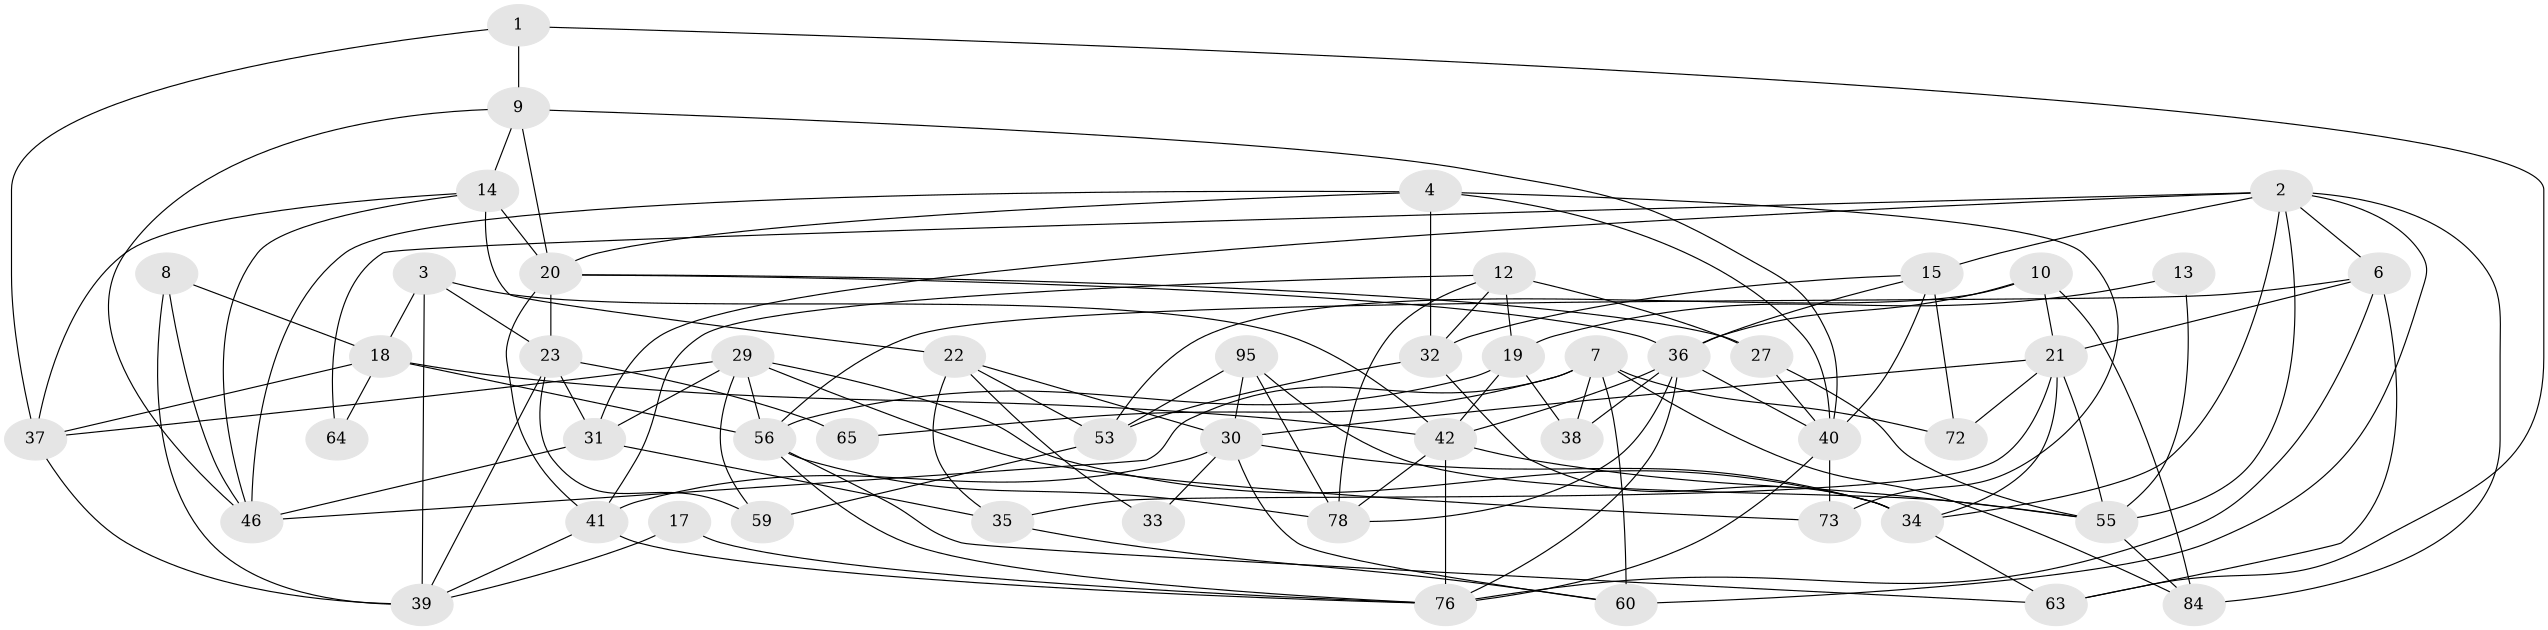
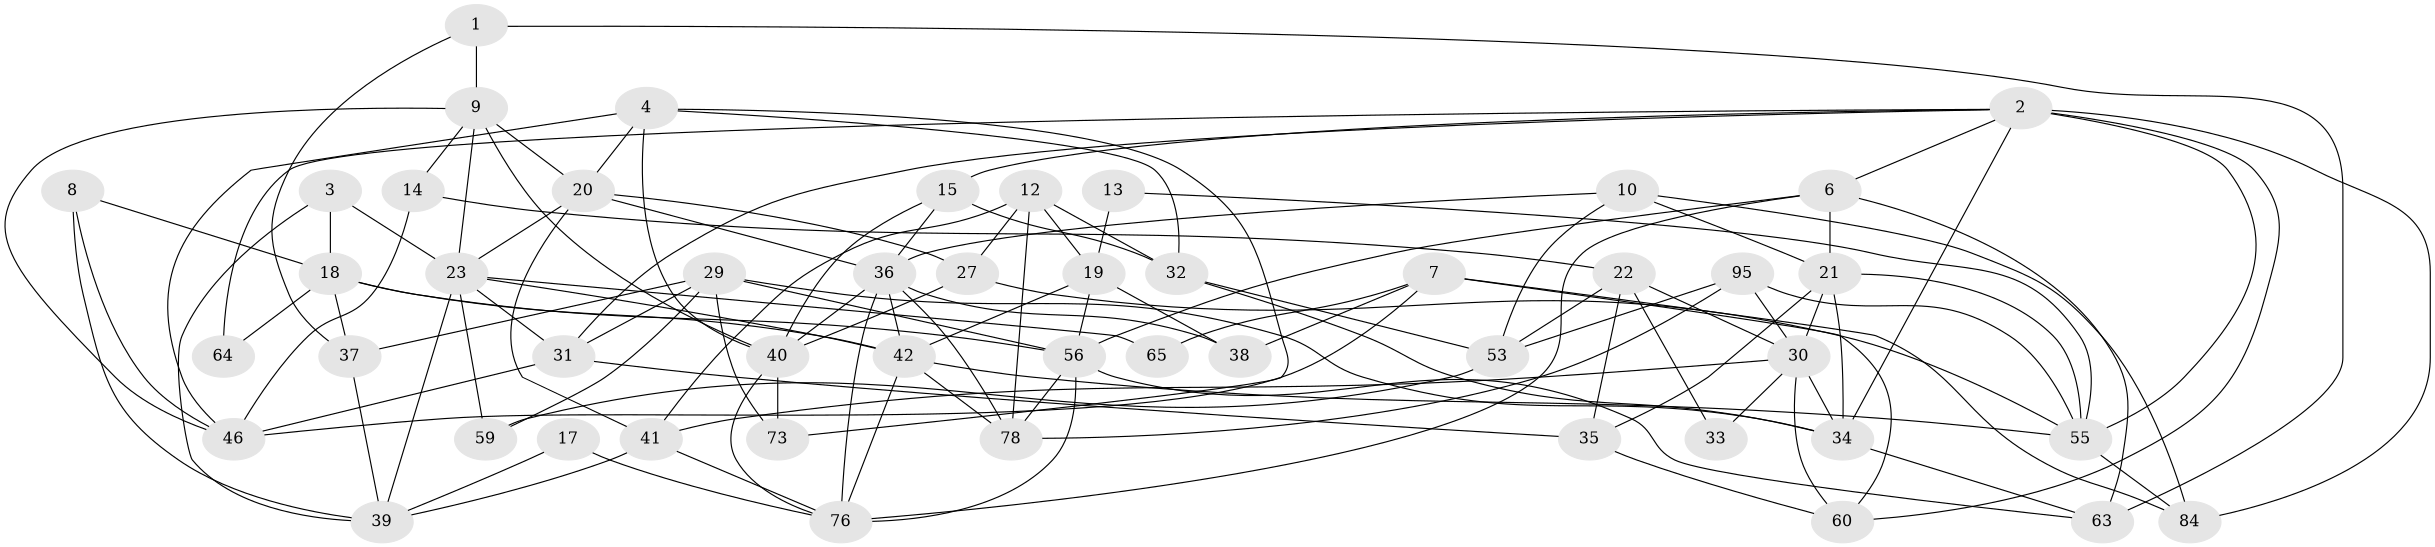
  graph {
    node [color=gray90 style=filled]
    37 [super="+74"]
    39 [super="+62"]
    1
    63 [super="+70"]
    9 [super="+61"]
    2 [super="+83"]
    6 [super="+16"]
    15 [super="+52"]
    31 [super="+48"]
    34 [super="+45"]
    55 [super="+68"]
    60 [super="+80"]
    64
    84
    21 [super="+49"]
    56 [super="+66"]
    76 [super="+79"]
    32 [super="+77"]
    40 [super="+75"]
-   72
    36 [super="+54"]
    46 [super="+51"]
    35
    18 [super="+69"]
    42 [super="+58"]
    3
    23 [super="+26"]
    65
    59
    4 [super="+28"]
    20 [super="+50"]
    73
    14
    27 [super="+44"]
    41
    53 [super="+57"]
    n37 [label=95 super="+67"]
    78
    30 [super="+82"]
    7 [super="+11"]
    38
    8
    22
    10 [super="+24"]
    12 [super="+71"]
    19 [super="+81"]
    13
    33
    17
    29 [super="+47"]
    37 -- 39
    1 -- 37
    1 -- 63
    1 -- 9
    9 -- 40
    9 -- 46
+   9 -- 23
    9 -- 20
    9 -- 14
    2 -- 6
    2 -- 15
    2 -- 31
    2 -- 34
    2 -- 55
    2 -- 60
    2 -- 64
    2 -- 84
    6 -- 63
    6 -- 21
    6 -- 56
    6 -- 76
    15 -- 32 [weight=2]
    15 -- 40
-   15 -- 72
    15 -- 36
    31 -- 46
    31 -- 35
    34 -- 63
    55 -- 84
    21 -- 34
    21 -- 55 [weight=2]
-   21 -- 72
    21 -- 35
    21 -- 30
    56 -- 63
    56 -- 76
    56 -- 78
    32 -- 34
    32 -- 53
    40 -- 76
    40 -- 73
    36 -- 76
    36 -- 40
    36 -- 42
    36 -- 78
    36 -- 38
    35 -- 60
    18 -- 37
    18 -- 64
    18 -- 56
    18 -- 42
    42 -- 55
    42 -- 76
    42 -- 78
    3 -- 39
    3 -- 18
    3 -- 23
    23 -- 39
    23 -- 31
-   3 -- 42
+   23 -- 42
    23 -- 65
    23 -- 59
    4 -- 32
    4 -- 40
    4 -- 46
    4 -- 20
    4 -- 73
    20 -- 36
    20 -- 23 [weight=2]
    20 -- 27
    20 -- 41
-   14 -- 37
    14 -- 46
-   14 -- 20
    14 -- 22
    27 -- 55
    27 -- 40
    41 -- 39
    41 -- 76
    53 -- 59
    n37 -- 55
    n37 -- 53
    n37 -- 78
    n37 -- 30
    30 -- 34
    30 -- 60
    30 -- 41
    30 -- 33
    7 -- 60
    7 -- 84
-   7 -- 72
    7 -- 46
    7 -- 65
    7 -- 38
    8 -- 39
    8 -- 46
    8 -- 18
    22 -- 35
    22 -- 53
    22 -- 30
    22 -- 33
    10 -- 84
    10 -- 21
    10 -- 36
    10 -- 53
    12 -- 32
    12 -- 27
    12 -- 41
    12 -- 78
    12 -- 19 [weight=2]
    19 -- 56
    19 -- 42
    19 -- 38
    13 -- 55
    13 -- 19
    17 -- 39
    17 -- 76
    29 -- 37
    29 -- 31
    29 -- 34
    29 -- 56
    29 -- 59
    29 -- 73
  }
